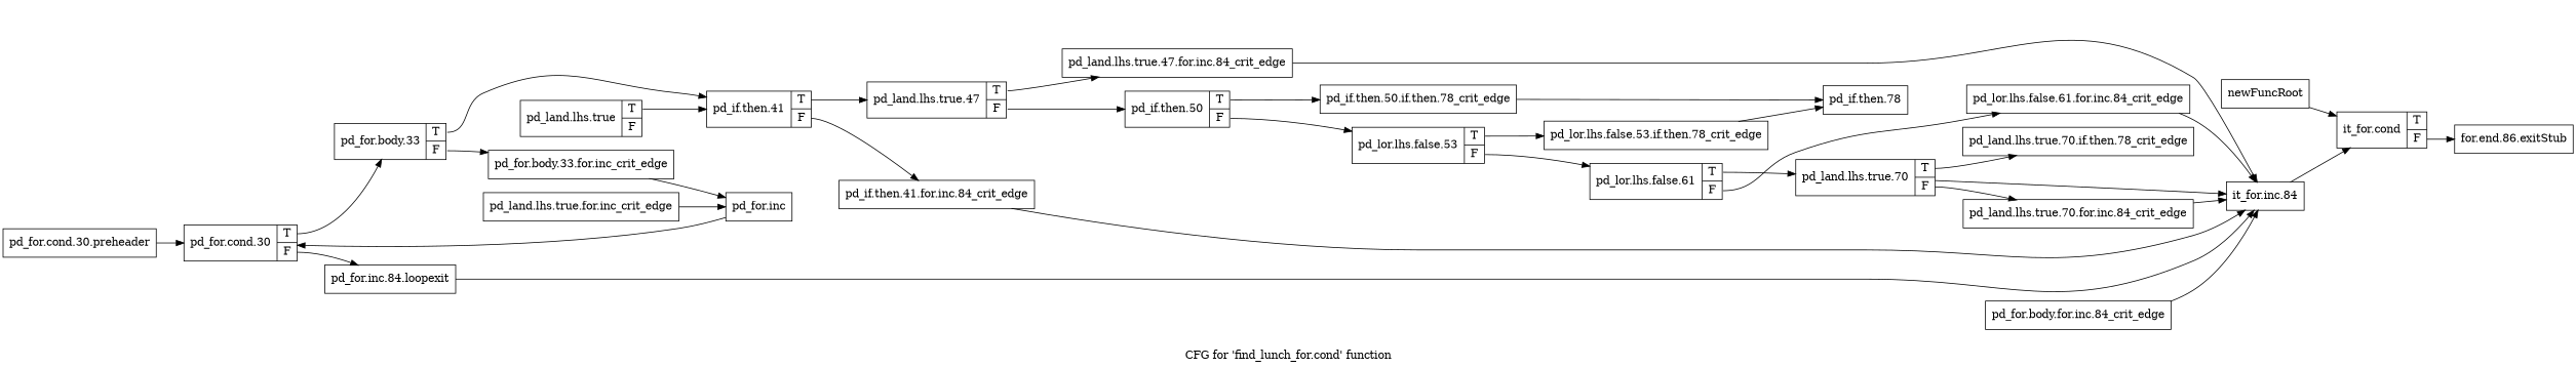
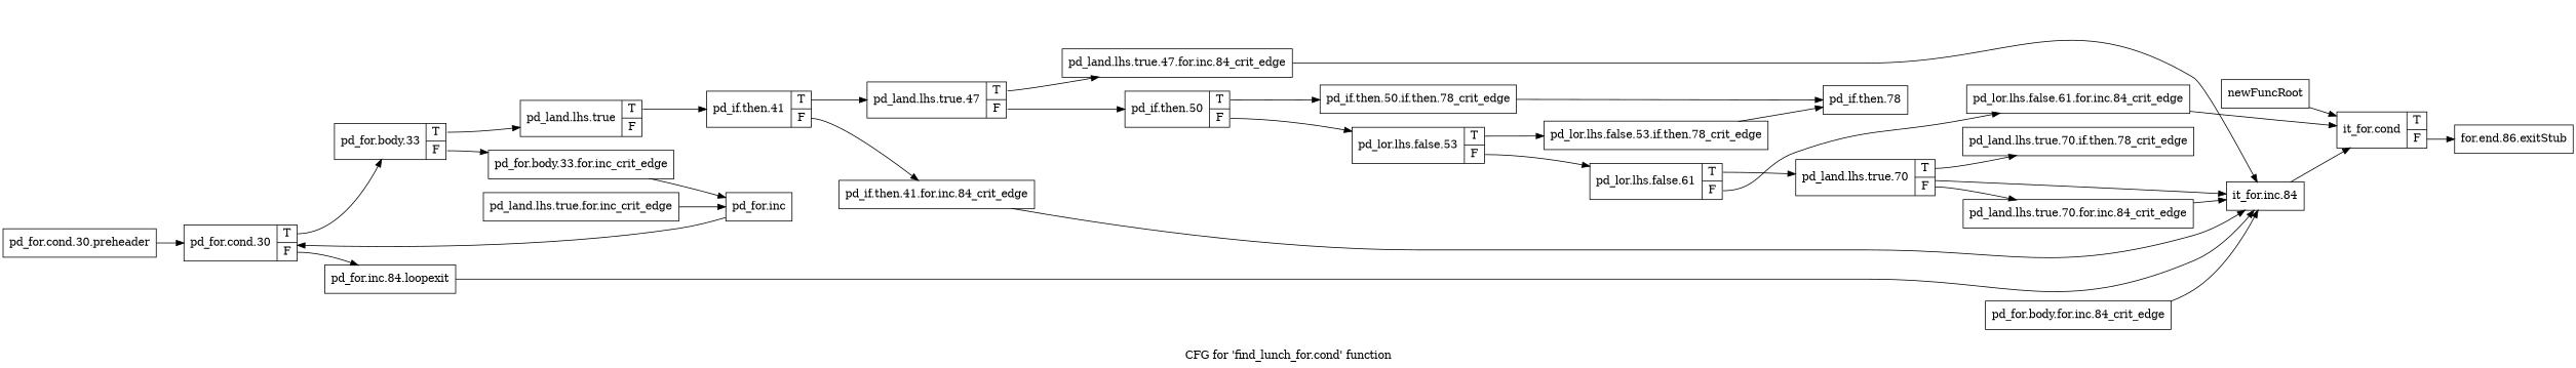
  digraph {
    label="CFG for 'find_lunch_for.cond' function"
    rankdir=LR
    node [shape=record]
    n1 [label="{newFuncRoot}"]
    n2 [label="{it_for.cond|{<s0>T|<s1>F}}"]
    n3 [label="{for.end.86.exitStub}"]
    n4 [label="{pd_for.body.for.inc.84_crit_edge}"]
    n5 [label="{it_for.inc.84}"]
    n6 [label="{pd_for.cond.30.preheader}"]
    n7 [label="{pd_for.cond.30|{<s0>T|<s1>F}}"]
    n8 [label="{pd_for.body.33|{<s0>T|<s1>F}}"]
    n9 [label="{pd_for.inc.84.loopexit}"]
    n10 [label="{pd_land.lhs.true|{<s0>T|<s1>F}}"]
    n11 [label="{pd_for.body.33.for.inc_crit_edge}"]
    n12 [label="{pd_if.then.41|{<s0>T|<s1>F}}"]
    n13 [label="{pd_for.inc}"]
    n14 [label="{pd_land.lhs.true.47|{<s0>T|<s1>F}}"]
    n15 [label="{pd_if.then.41.for.inc.84_crit_edge}"]
    n16 [label="{pd_land.lhs.true.for.inc_crit_edge}"]
    n17 [label="{pd_land.lhs.true.47.for.inc.84_crit_edge}"]
    n18 [label="{pd_if.then.50|{<s0>T|<s1>F}}"]
    n19 [label="{pd_if.then.50.if.then.78_crit_edge}"]
    n20 [label="{pd_lor.lhs.false.53|{<s0>T|<s1>F}}"]
    n21 [label="{pd_if.then.78}"]
    n22 [label="{pd_lor.lhs.false.53.if.then.78_crit_edge}"]
    n23 [label="{pd_lor.lhs.false.61|{<s0>T|<s1>F}}"]
    n24 [label="{pd_land.lhs.true.70|{<s0>T|<s1>F}}"]
    n25 [label="{pd_lor.lhs.false.61.for.inc.84_crit_edge}"]
    n26 [label="{pd_land.lhs.true.70.if.then.78_crit_edge}"]
    n27 [label="{pd_land.lhs.true.70.for.inc.84_crit_edge}"]
    n1 -> n2
    n2 -> n3 [tailport=s1]
    n4 -> n5
    n5 -> n2
    n6 -> n7
    n7 -> n8 [tailport=s0]
    n7 -> n9 [tailport=s1]
-   n8 -> n12 [tailport=s0]
+   n8 -> n10 [tailport=s0]
    n8 -> n11 [tailport=s1]
    n9 -> n5
    n10 -> n12 [tailport=s0]
    n11 -> n13
    n12 -> n14 [tailport=s0]
    n12 -> n15 [tailport=s1]
    n13 -> n7
    n14 -> n17 [tailport=s0]
    n14 -> n18 [tailport=s1]
    n15 -> n5
    n16 -> n13
    n17 -> n5
    n18 -> n19 [tailport=s0]
    n18 -> n20 [tailport=s1]
    n19 -> n21
    n20 -> n22 [tailport=s0]
    n20 -> n23 [tailport=s1]
    n22 -> n21
    n23 -> n24 [tailport=s0]
    n23 -> n25 [tailport=s1]
    n24 -> n5
    n24 -> n26 [tailport=s0]
    n24 -> n27 [tailport=s1]
-   n25 -> n5
+   n25 -> n2
    n27 -> n5
  }
